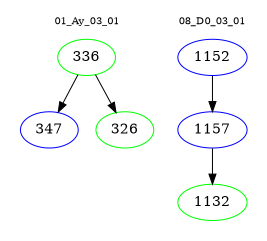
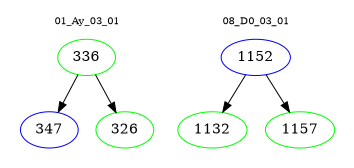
  digraph {
    node [color=green]
    edge [color=black]
    n1 [label=336]
    n2 [color=blue label=347]
    n3 [label=326]
    n4 [color=blue label=1152]
    n5 [label=1132]
-   n6 [color=blue label=1157]
+   n6 [label=1157]
    subgraph cluster_1 {
      color=white
      fontsize=10
      label="01_Ay_03_01"
      n1
      n2
      n3
    }
    subgraph cluster_2 {
      color=white
      fontsize=10
      label="08_D0_03_01"
      n4
      n5
      n6
    }
    n1 -> n2
    n1 -> n3
-   n6 -> n5
+   n4 -> n5
    n4 -> n6
  }
